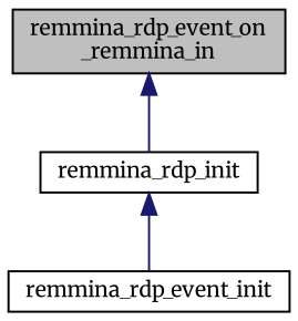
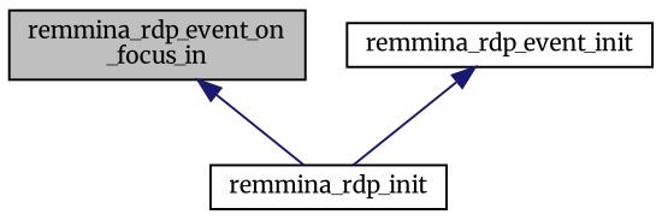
  digraph {
    fontname=Merriweather
    rankdir=TB
    node [color=black fillcolor=white fontname=Merriweather fontsize=10 shape=record style=filled]
    edge [color=midnightblue dir=back fontname=Merriweather fontsize=10 labelfontname=Helvetica labelfontsize=10 style=solid]
-   n1 [fillcolor=grey75 fontcolor=black height=0.2 label="remmina_rdp_event_on\l_remmina_in" width=0.4]
+   n1 [fillcolor=grey75 fontcolor=black height=0.2 label="remmina_rdp_event_on\l_focus_in" width=0.4]
    n2 [height=0.2 label=remmina_rdp_init width=0.4]
    n3 [height=0.2 label=remmina_rdp_event_init width=0.4]
    n1 -> n2
-   n2 -> n3
+   n3 -> n2
  }
